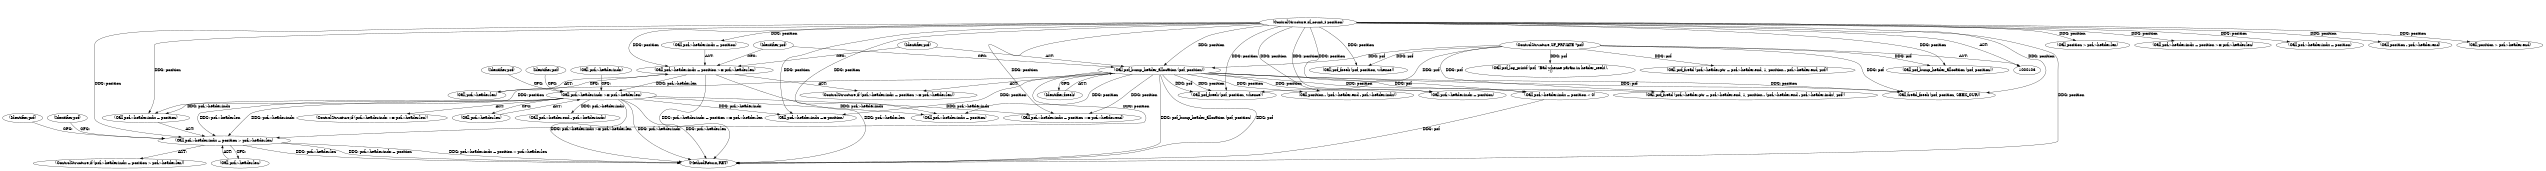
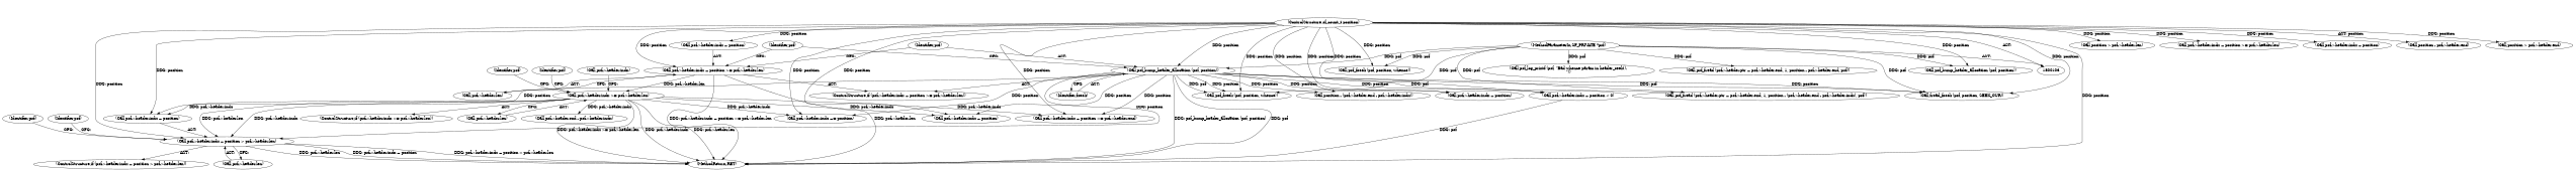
  digraph {
    n1 [label="(Call,psf->header.indx + position > psf->header.len)"]
    n2 [label="(ControlStructure,if (psf->header.indx + position > psf->header.len))"]
    n3 [label="(Call,psf->header.len)"]
    n4 [label="(MethodReturn,RET)"]
    n5 [label="(Call,psf->header.indx >= psf->header.len)"]
    n6 [label="(Call,psf->header.indx + position)"]
    n7 [label="(ControlStructure,if (psf->header.indx >= psf->header.len))"]
    n8 [label="(Call,psf->header.len)"]
    n9 [label="(Call,psf->header.indx += position)"]
    n10 [label="(Call,psf->header.end - psf->header.indx)"]
    n11 [label="(Call,psf->header.indx + position)"]
    n12 [label="(Call,psf->header.indx + position <= psf->header.end)"]
    n13 [label="(Call,psf->header.indx + position >= psf->header.len)"]
    n14 [label="(Call,psf->header.len)"]
    n15 [label="(ControlStructure,if (psf->header.indx + position >= psf->header.len))"]
    n16 [label="(ControlStructure,sf_count_t position)"]
    n17 [label="(Call,psf_bump_header_allocation (psf, position))"]
    n18 [label="(Call,psf_bump_header_allocation (psf, position))"]
    n19 [label="(Call,position > psf->header.len)"]
    n20 [label="(Call,psf->header.indx + position < 0)"]
    n21 [label="(Call,psf->header.indx + position)"]
    n22 [label="(Call,psf->header.indx + position)"]
    n23 [label="(Call,psf->header.indx + position >= psf->header.len)"]
    n24 [label="(Call,psf_fseek (psf, position, whence))"]
    n25 [label="(Call,psf_fseek (psf, position, whence))"]
    n26 [label="(Call,fread_fseek (psf, position, SEEK_CUR))"]
    n27 [label="(Call,position - (psf->header.end - psf->header.indx))"]
    n28 [label="(Call,psf->header.indx + position)"]
    n29 [label="(Call,position - psf->header.end)"]
    n30 [label="(Call,position > psf->header.end)"]
-   1000103
+   1000103 [label=1800103]
    n32 [label="(Identifier,fseek)"]
    n33 [label="(Call,psf_fread (psf->header.ptr + psf->header.end, 1, position - (psf->header.end - psf->header.indx), psf))"]
-   n34 [label="(ControlStructure,SF_PRIVATE *psf)"]
+   n34 [label="(MethodParameterIn,SF_PRIVATE *psf)"]
    n35 [label="(Call,psf_log_printf (psf, \"Bad whence param in header_seek().\n\"))"]
    n36 [label="(Call,psf_fread (psf->header.ptr + psf->header.end, 1, position - psf->header.end, psf))"]
    n37 [label="(Identifier,psf)"]
    n38 [label="(Call,psf->header.indx)"]
    n39 [label="(Identifier,psf)"]
    n40 [label="(Identifier,psf)"]
    n41 [label="(Identifier,psf)"]
    n42 [label="(Identifier,psf)"]
    n43 [label="(Identifier,psf)"]
    n1 -> n2 [label="AST: "]
    n1 -> n3 [label="CFG: "]
    n1 -> n4 [label="DDG: psf->header.len"]
    n1 -> n4 [label="DDG: psf->header.indx + position"]
    n1 -> n4 [label="DDG: psf->header.indx + position > psf->header.len"]
    n3 -> n1 [label="AST: "]
    n5 -> n1 [label="DDG: psf->header.indx"]
    n5 -> n1 [label="DDG: psf->header.len"]
    n5 -> n4 [label="DDG: psf->header.indx >= psf->header.len"]
    n5 -> n4 [label="DDG: psf->header.indx"]
    n5 -> n4 [label="DDG: psf->header.len"]
    n5 -> n6 [label="DDG: psf->header.indx"]
    n5 -> n7 [label="AST: "]
    n5 -> n8 [label="CFG: "]
    n5 -> n9 [label="DDG: psf->header.indx"]
    n5 -> n10 [label="DDG: psf->header.indx"]
    n5 -> n11 [label="DDG: psf->header.indx"]
    n5 -> n12 [label="DDG: psf->header.indx"]
    n6 -> n1 [label="AST: "]
    n8 -> n5 [label="AST: "]
    n13 -> n4 [label="DDG: psf->header.indx + position >= psf->header.len"]
    n13 -> n4 [label="DDG: psf->header.len"]
    n13 -> n5 [label="DDG: psf->header.len"]
    n13 -> n14 [label="CFG: "]
    n13 -> n15 [label="AST: "]
    n14 -> n13 [label="AST: "]
    n16 -> n1 [label="DDG: position"]
    n16 -> n4 [label="DDG: position"]
    n16 -> n6 [label="DDG: position"]
    n16 -> n9 [label="DDG: position"]
    n16 -> n11 [label="DDG: position"]
    n16 -> n12 [label="DDG: position"]
    n16 -> n13 [label="DDG: position"]
    n16 -> n17 [label="DDG: position"]
    n16 -> n18 [label="DDG: position"]
    n16 -> n19 [label="DDG: position"]
    n16 -> n20 [label="DDG: position"]
    n16 -> n21 [label="DDG: position"]
    n16 -> n22 [label="DDG: position"]
    n16 -> n23 [label="DDG: position"]
    n16 -> n24 [label="DDG: position"]
    n16 -> n25 [label="DDG: position"]
    n16 -> n26 [label="DDG: position"]
    n16 -> n27 [label="DDG: position"]
    n16 -> n28 [label="DDG: position"]
-   n16 -> n29 [label="DDG: position"]
+   n16 -> n29 [label="AST: position"]
    n16 -> n30 [label="DDG: position"]
    n16 -> 1000103 [label="AST: "]
    n17 -> n1 [label="DDG: position"]
    n17 -> n4 [label="DDG: psf_bump_header_allocation (psf, position)"]
    n17 -> n4 [label="DDG: psf"]
    n17 -> n6 [label="DDG: position"]
    n17 -> n9 [label="DDG: position"]
    n17 -> n11 [label="DDG: position"]
    n17 -> n12 [label="DDG: position"]
    n17 -> n15 [label="AST: "]
    n17 -> n20 [label="DDG: position"]
    n17 -> n21 [label="DDG: position"]
    n17 -> n25 [label="DDG: psf"]
    n17 -> n25 [label="DDG: position"]
    n17 -> n26 [label="DDG: psf"]
    n17 -> n26 [label="DDG: position"]
    n17 -> n27 [label="DDG: position"]
    n17 -> n32 [label="CFG: "]
    n17 -> n33 [label="DDG: psf"]
    n20 -> n4 [label="DDG: psf"]
    n22 -> n13 [label="AST: "]
    n32 -> n17 [label="AST: "]
    n34 -> n17 [label="DDG: psf"]
    n34 -> n18 [label="DDG: psf"]
    n34 -> n24 [label="DDG: psf"]
    n34 -> n25 [label="DDG: psf"]
    n34 -> n26 [label="DDG: psf"]
    n34 -> 1000103 [label="AST: "]
    n34 -> n33 [label="DDG: psf"]
    n34 -> n35 [label="DDG: psf"]
    n34 -> n36 [label="DDG: psf"]
    n37 -> n1 [label="CFG: "]
    n38 -> n5 [label="CFG: "]
    n39 -> n5 [label="CFG: "]
    n40 -> n13 [label="CFG: "]
    n40 -> n17 [label="AST: "]
    n41 -> n5 [label="CFG: "]
    n42 -> n1 [label="CFG: "]
    n43 -> n13 [label="CFG: "]
    n43 -> n17 [label="CFG: "]
  }
